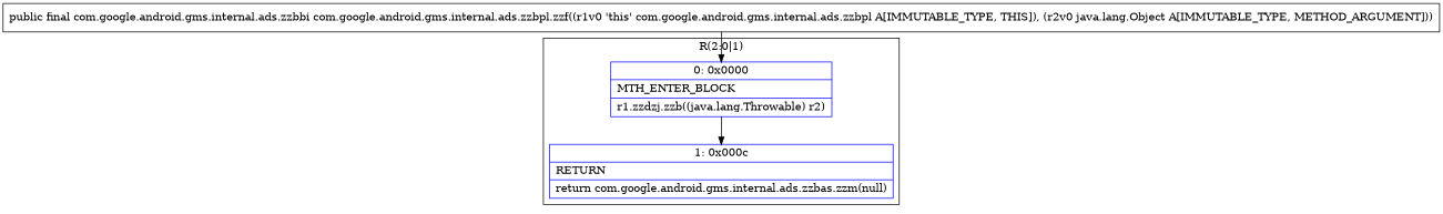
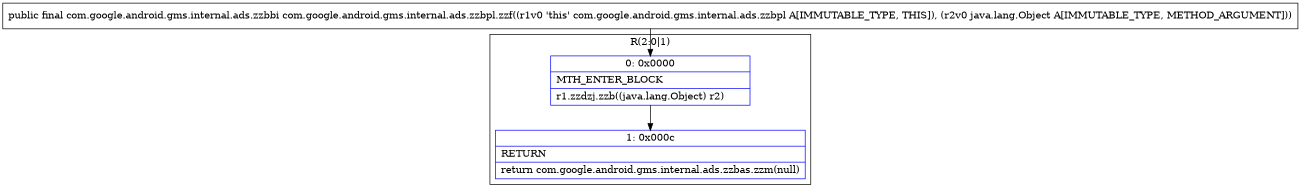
  digraph {
    fontname="DejaVu Serif"
    node [color=blue shape=record fontname="DejaVu Serif"]
    edge [fontname="DejaVu Serif"]
-   n1 [label="{0\:\ 0x0000|MTH_ENTER_BLOCK\l|r1.zzdzj.zzb((java.lang.Throwable) r2)\l}"]
+   n1 [label="{0\:\ 0x0000|MTH_ENTER_BLOCK\l|r1.zzdzj.zzb((java.lang.Object) r2)\l}"]
    n2 [label="{1\:\ 0x000c|RETURN\l|return com.google.android.gms.internal.ads.zzbas.zzm(null)\l}"]
    n3 [label="{public final com.google.android.gms.internal.ads.zzbbi com.google.android.gms.internal.ads.zzbpl.zzf((r1v0 'this' com.google.android.gms.internal.ads.zzbpl A[IMMUTABLE_TYPE, THIS]), (r2v0 java.lang.Object A[IMMUTABLE_TYPE, METHOD_ARGUMENT])) }" color=""]
    subgraph cluster_1 {
      label="R(2:0|1)"
      n1
      n2
    }
    n1 -> n2
    n3 -> n1
  }
